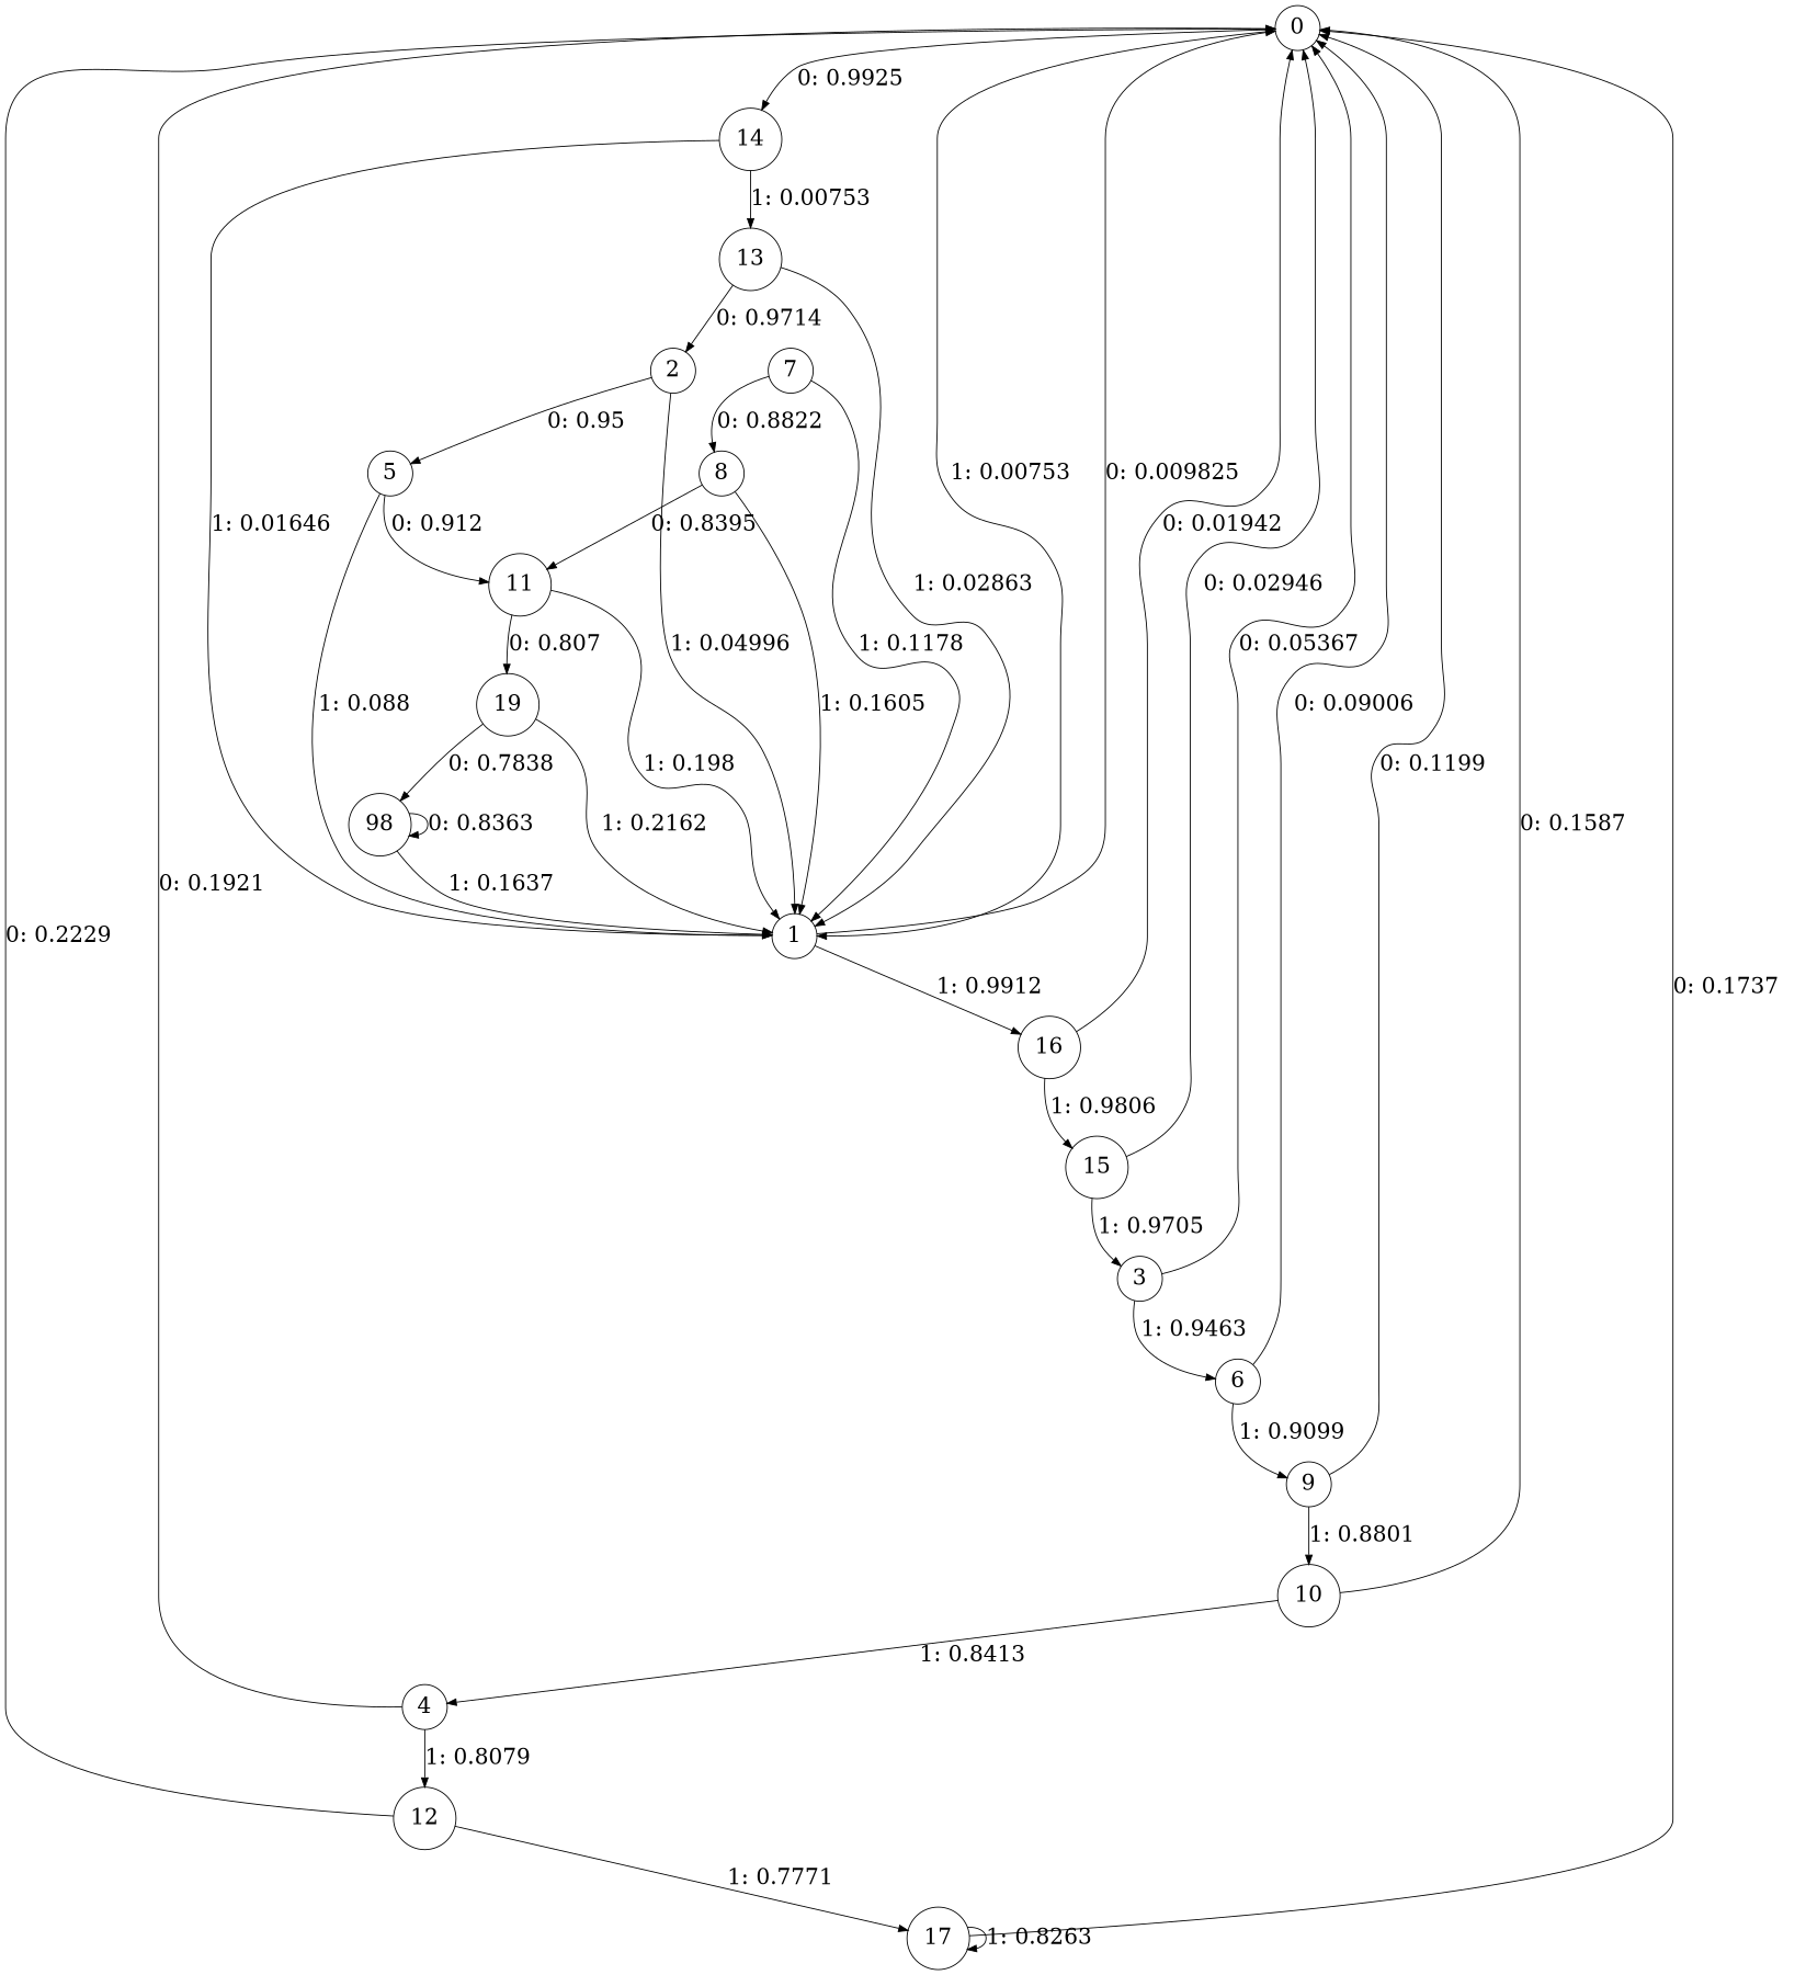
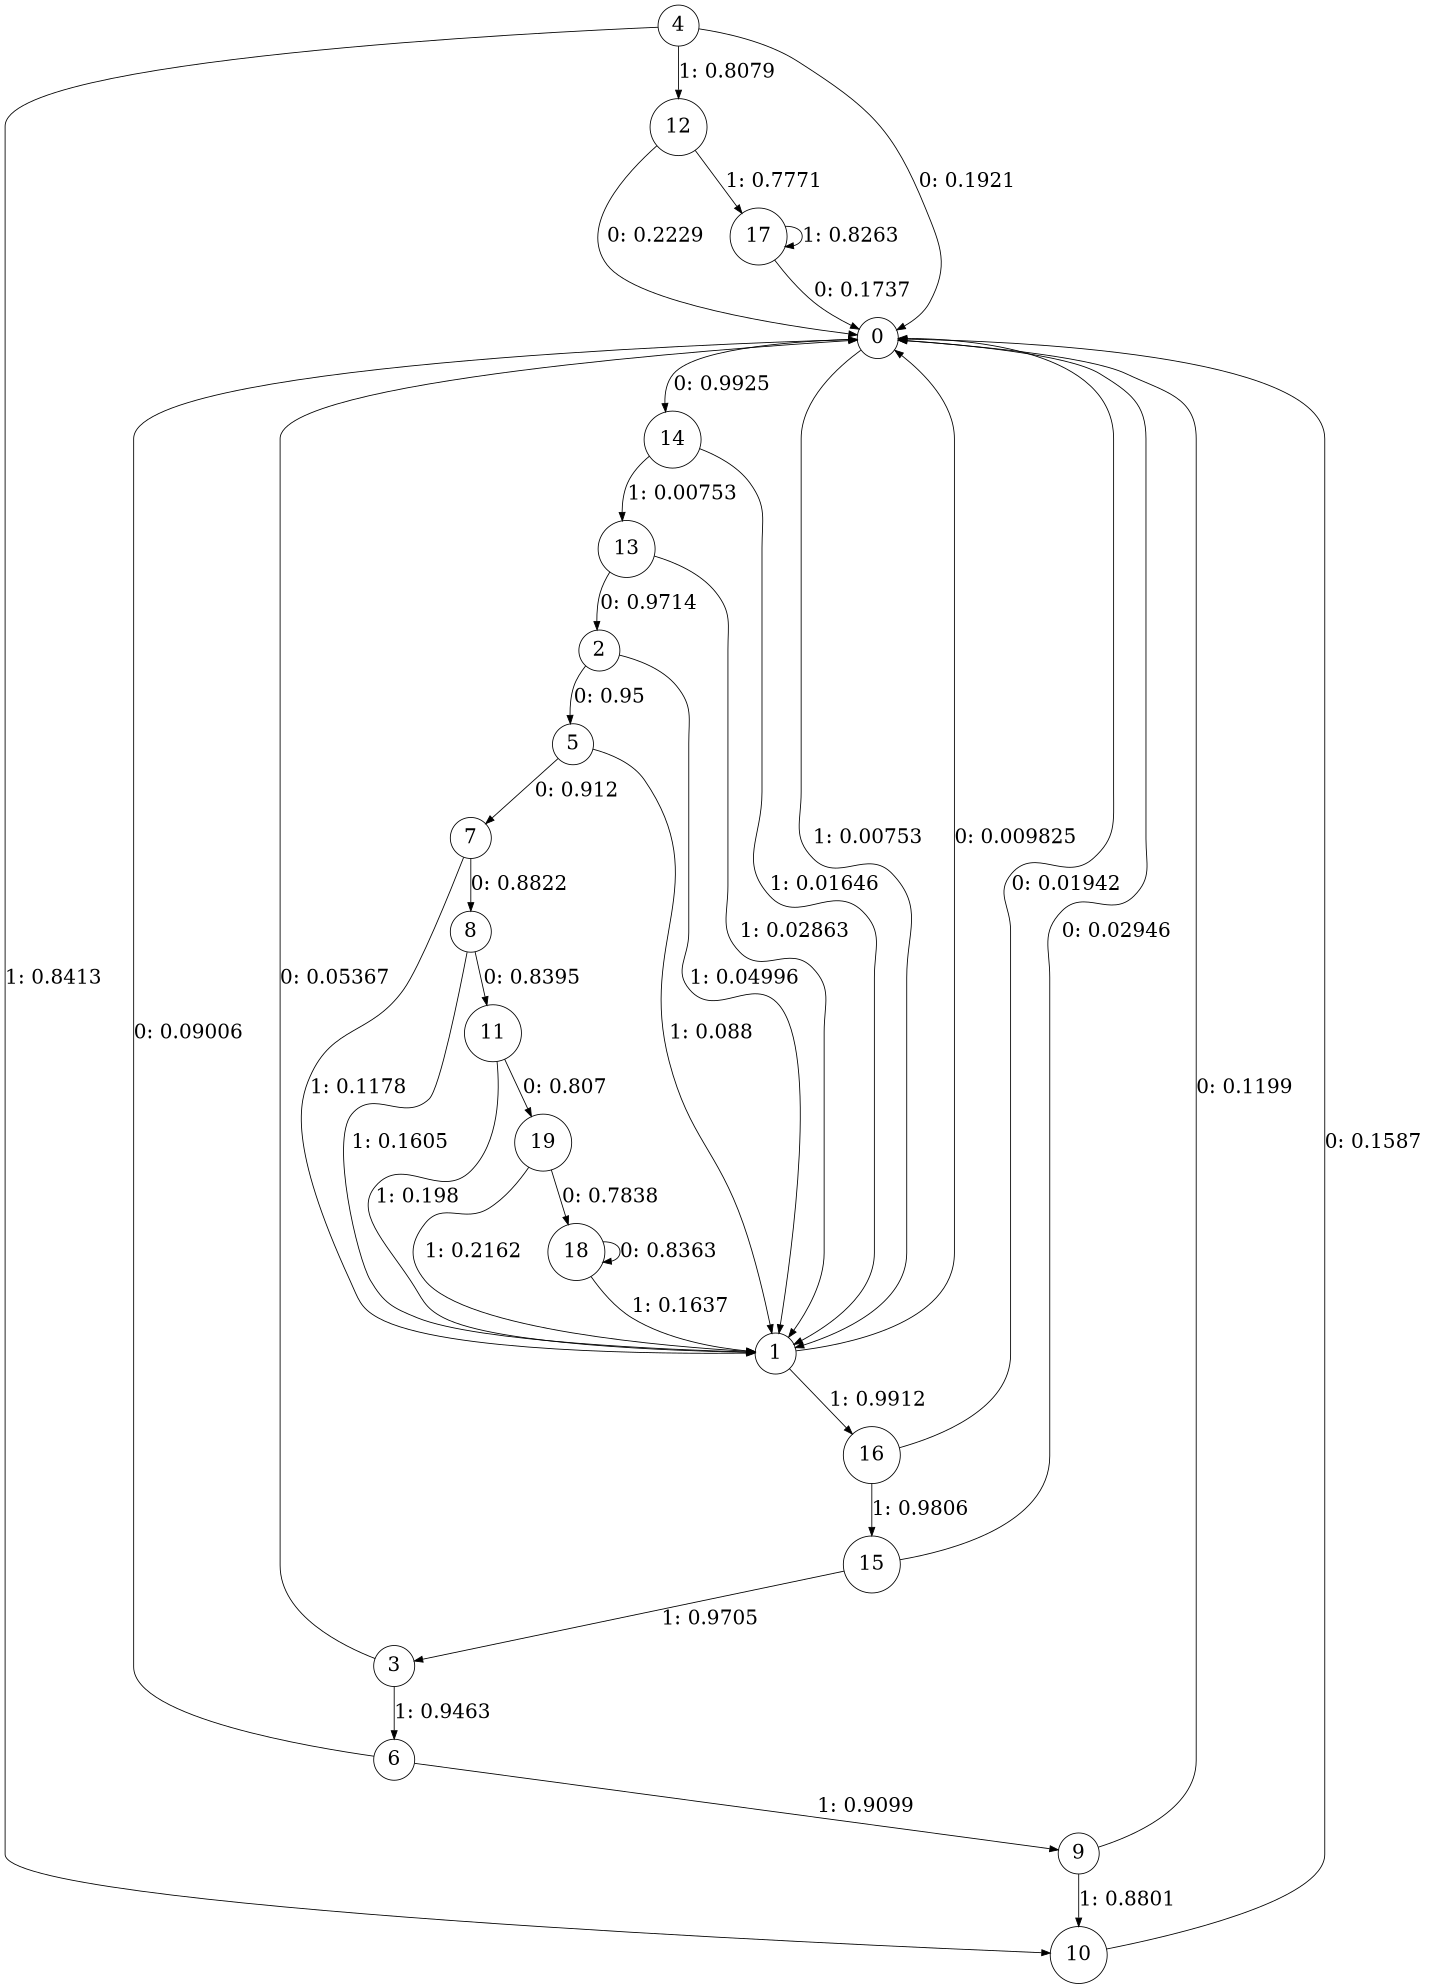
  digraph {
    node [fontsize=24 shape=circle]
    edge [fontsize=24]
    0
    14
    1
    13
    16
    2
    15
    3
    5
    7
    8
    6
    9
    10
    4
    12
    17
    11
    19
-   18 [label=98]
+   18
    0 -> 14 [label="0: 0.9925   "]
    0 -> 1 [label="1: 0.00753  "]
    14 -> 1 [label="1: 0.01646  "]
    14 -> 13 [label="1: 0.00753  "]
    1 -> 0 [label="0: 0.009825  "]
    1 -> 16 [label="1: 0.9912   "]
    13 -> 1 [label="1: 0.02863  "]
    13 -> 2 [label="0: 0.9714   "]
    16 -> 0 [label="0: 0.01942  "]
    16 -> 15 [label="1: 0.9806   "]
    2 -> 1 [label="1: 0.04996  "]
    2 -> 5 [label="0: 0.95     "]
    15 -> 0 [label="0: 0.02946  "]
    15 -> 3 [label="1: 0.9705   "]
    3 -> 0 [label="0: 0.05367  "]
    3 -> 6 [label="1: 0.9463   "]
    5 -> 1 [label="1: 0.088    "]
-   5 -> 11 [label="0: 0.912    "]
+   5 -> 7 [label="0: 0.912    "]
    7 -> 1 [label="1: 0.1178   "]
    7 -> 8 [label="0: 0.8822   "]
    8 -> 1 [label="1: 0.1605   "]
    8 -> 11 [label="0: 0.8395   "]
    6 -> 0 [label="0: 0.09006  "]
    6 -> 9 [label="1: 0.9099   "]
    9 -> 0 [label="0: 0.1199   "]
    9 -> 10 [label="1: 0.8801   "]
    10 -> 0 [label="0: 0.1587   "]
-   10 -> 4 [label="1: 0.8413   "]
+   4 -> 10 [label="1: 0.8413   "]
    4 -> 0 [label="0: 0.1921   "]
    4 -> 12 [label="1: 0.8079   "]
    12 -> 0 [label="0: 0.2229   "]
    12 -> 17 [label="1: 0.7771   "]
    17 -> 0 [label="0: 0.1737   "]
    17 -> 17 [label="1: 0.8263   "]
    11 -> 1 [label="1: 0.198    "]
    11 -> 19 [label="0: 0.807    "]
    19 -> 1 [label="1: 0.2162   "]
    19 -> 18 [label="0: 0.7838   "]
    18 -> 1 [label="1: 0.1637   "]
    18 -> 18 [label="0: 0.8363   "]
  }
